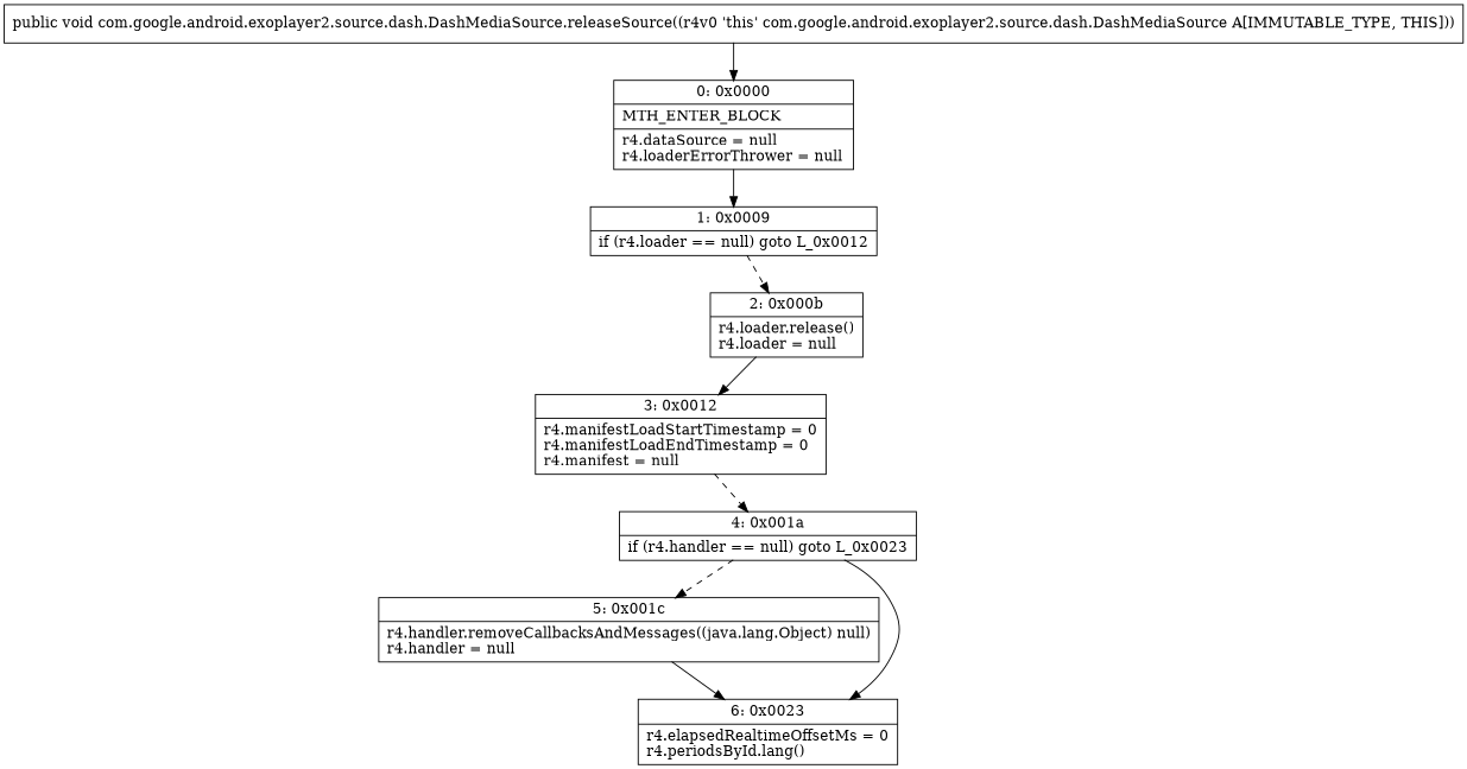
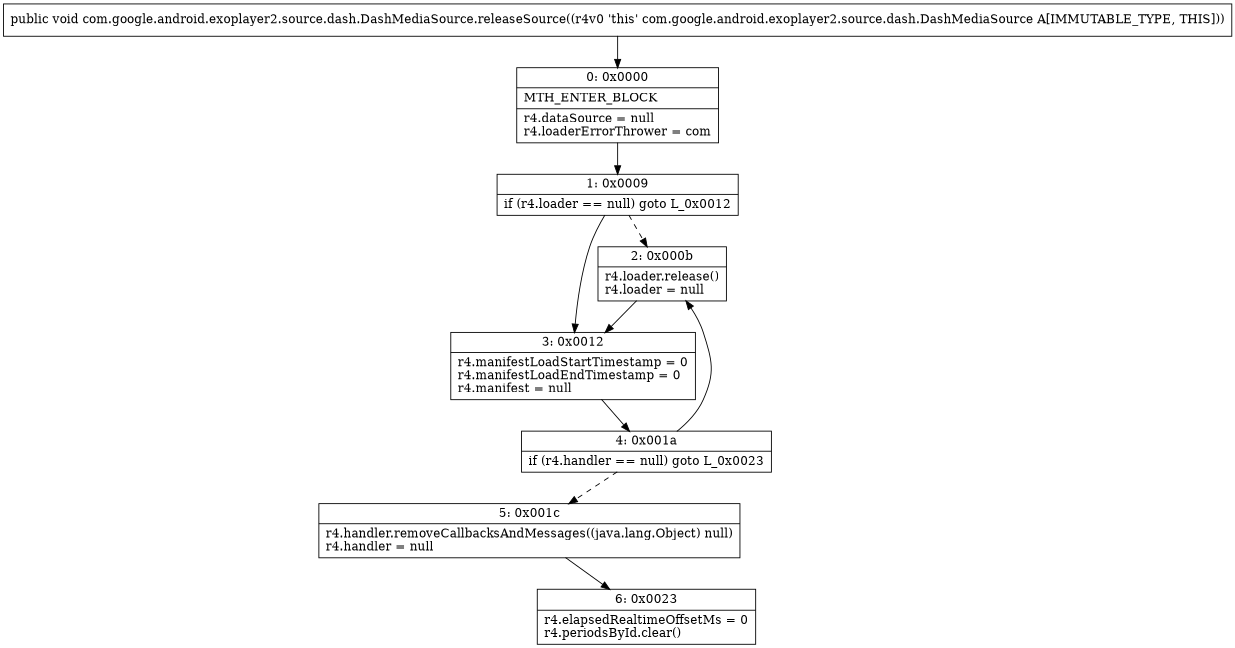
  digraph {
    node [shape=record]
-   n1 [label="{0\:\ 0x0000|MTH_ENTER_BLOCK\l|r4.dataSource = null\lr4.loaderErrorThrower = null\l}"]
+   n1 [label="{0\:\ 0x0000|MTH_ENTER_BLOCK\l|r4.dataSource = null\lr4.loaderErrorThrower = com\l}"]
    n2 [label="{1\:\ 0x0009|if (r4.loader == null) goto L_0x0012\l}"]
    n3 [label="{2\:\ 0x000b|r4.loader.release()\lr4.loader = null\l}"]
    n4 [label="{3\:\ 0x0012|r4.manifestLoadStartTimestamp = 0\lr4.manifestLoadEndTimestamp = 0\lr4.manifest = null\l}"]
    n5 [label="{4\:\ 0x001a|if (r4.handler == null) goto L_0x0023\l}"]
    n6 [label="{5\:\ 0x001c|r4.handler.removeCallbacksAndMessages((java.lang.Object) null)\lr4.handler = null\l}"]
-   n7 [label="{6\:\ 0x0023|r4.elapsedRealtimeOffsetMs = 0\lr4.periodsById.lang()\l}"]
+   n7 [label="{6\:\ 0x0023|r4.elapsedRealtimeOffsetMs = 0\lr4.periodsById.clear()\l}"]
    n8 [label="{public void com.google.android.exoplayer2.source.dash.DashMediaSource.releaseSource((r4v0 'this' com.google.android.exoplayer2.source.dash.DashMediaSource A[IMMUTABLE_TYPE, THIS])) }"]
    n1 -> n2
    n2 -> n3 [style=dashed]
+   n2 -> n4
    n3 -> n4
-   n4 -> n5 [style=dashed]
+   n4 -> n5
    n5 -> n6 [style=dashed]
-   n5 -> n7
+   n5 -> n3
    n6 -> n7
    n8 -> n1
  }
